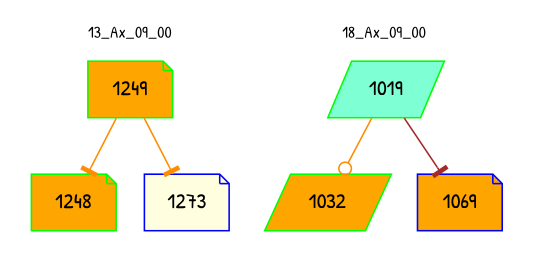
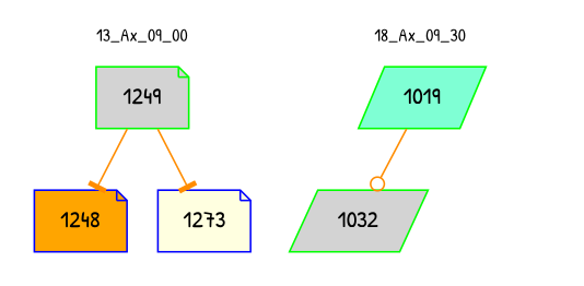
  digraph {
    fontname="Patrick Hand"
    node [color=green fillcolor=lightgrey fontname="Patrick Hand" shape=note style=filled]
    edge [arrowhead=tee color=darkorange fontname="Patrick Hand"]
-   n1 [fillcolor=orange label=1249]
-   n2 [fillcolor=orange label=1248]
+   n1 [label=1249]
+   n2 [color=blue fillcolor=orange label=1248]
    n3 [color=blue fillcolor=lightyellow label=1273]
    n4 [fillcolor=aquamarine label=1019 shape=parallelogram]
-   n5 [fillcolor=orange label=1032 shape=parallelogram]
-   n6 [color=blue fillcolor=orange label=1069]
+   n5 [label=1032 shape=parallelogram]
    subgraph cluster_1 {
      color=white
      fontsize=10
      label="13_Ax_09_00"
      n1
      n2
      n3
    }
    subgraph cluster_2 {
      color=white
      fontsize=10
-     label="18_Ax_09_00"
+     label="18_Ax_09_30"
      n4
      n5
-     n6
    }
    n1 -> n2
    n1 -> n3
    n4 -> n5 [arrowhead=odot]
-   n4 -> n6 [color=brown]
  }
